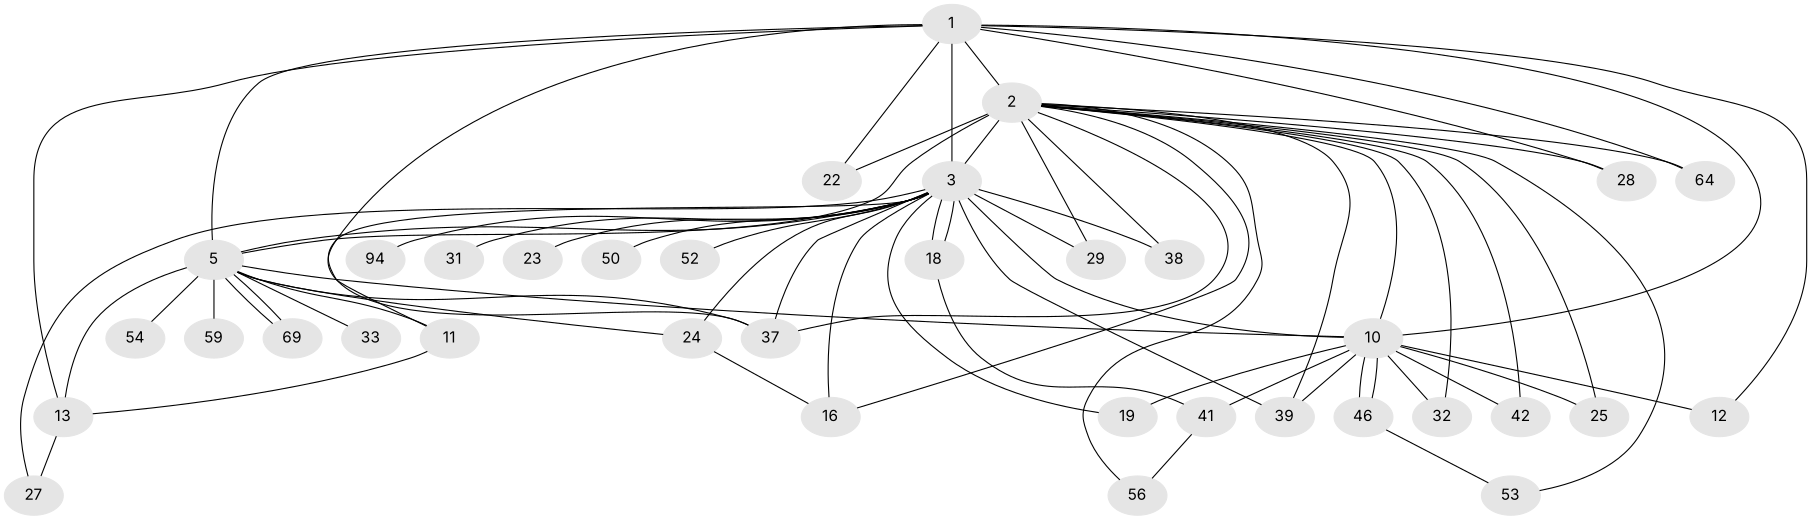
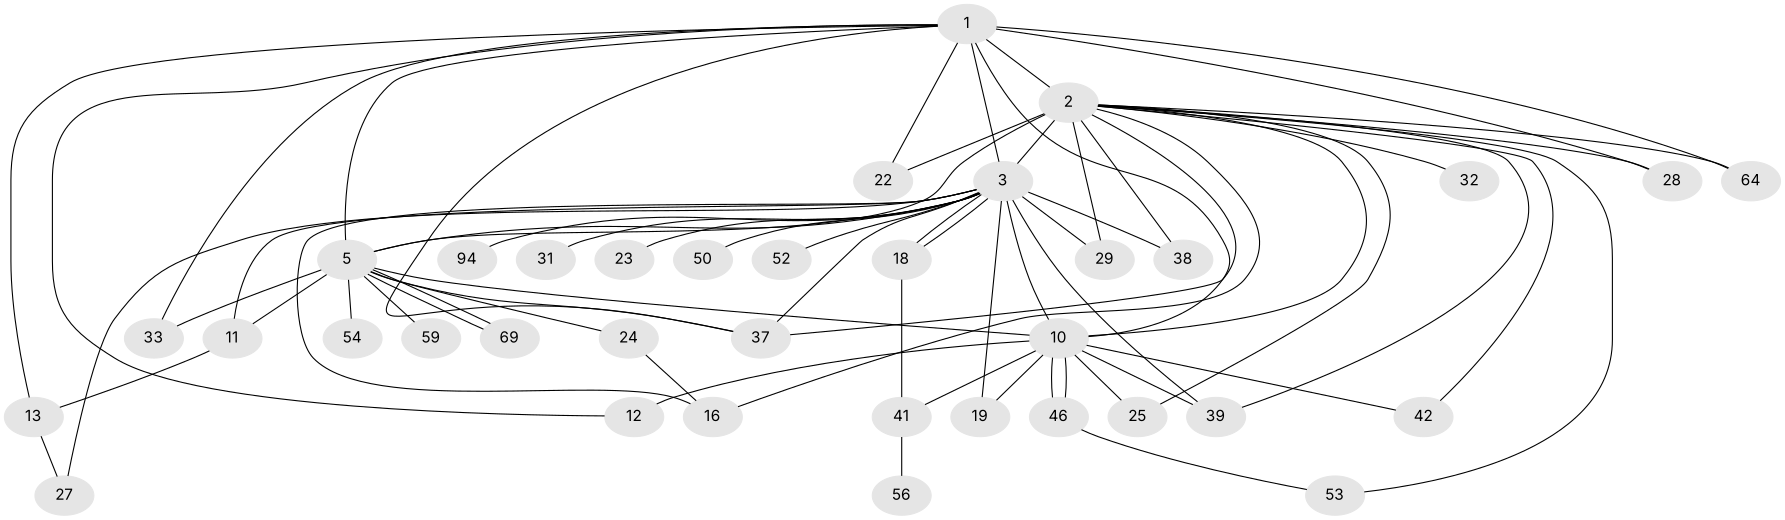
  graph {
    fontname=Inter
    node [color=gray90 fontname=Inter style=filled]
    edge [fontname=Inter]
    2 [super="+6+9"]
    3 [super="+49+17+4+7+55"]
    5 [super="+31+20"]
    10 [super="+40+26"]
    22
    28
    37
    64
    16 [super="+45"]
    25
    29
    32
    38
    39
    42
    53
    56
    1
    12
    13
    33
    11 [super="+36"]
    n23 [label=94]
    18 [super="+58"]
    19
    n26 [label=31]
    23
    24 [super="+65"]
    27
    50
    52
    54
    59
    69
    n35 [label=41]
    46 [super="+47"]
    2 -- 3 [weight=15]
    2 -- 5 [weight=4]
    2 -- 10 [weight=6]
    2 -- 22
    2 -- 28
    2 -- 37
    2 -- 64
    2 -- 16
    2 -- 25
    2 -- 29
    2 -- 32
    2 -- 38
    2 -- 39
    2 -- 42
    2 -- 53
-   2 -- 56
    3 -- 5 [weight=7]
    3 -- 10 [weight=6]
    3 -- 37
    3 -- 16
    3 -- 29 [weight=2]
    3 -- 38
    3 -- 39 [weight=2]
    3 -- 11
    3 -- n23
    3 -- 18
    3 -- 18
    3 -- 19
    3 -- n26 [weight=2]
    3 -- 23 [weight=2]
-   3 -- 24 [weight=2]
    3 -- 27
    3 -- 50 [weight=2]
    3 -- 52 [weight=2]
    5 -- 10 [weight=2]
    5 -- 37
-   5 -- 13
    5 -- 33
    5 -- 11
    5 -- 24
    5 -- 54
    5 -- 59 [weight=2]
    5 -- 69
    5 -- 69
    10 -- 25
-   10 -- 32
    10 -- 39
    10 -- 42
    10 -- 12 [weight=2]
    10 -- 19
    10 -- n35 [weight=2]
    10 -- 46 [weight=2]
    10 -- 46
    1 -- 2 [weight=3]
    1 -- 3 [weight=4]
    1 -- 5 [weight=2]
    1 -- 10
    1 -- 22
    1 -- 28
    1 -- 37
    1 -- 64
    1 -- 12
    1 -- 13
+   1 -- 33
    13 -- 27
    11 -- 13
    18 -- n35
    24 -- 16
    n35 -- 56
    46 -- 53
  }
